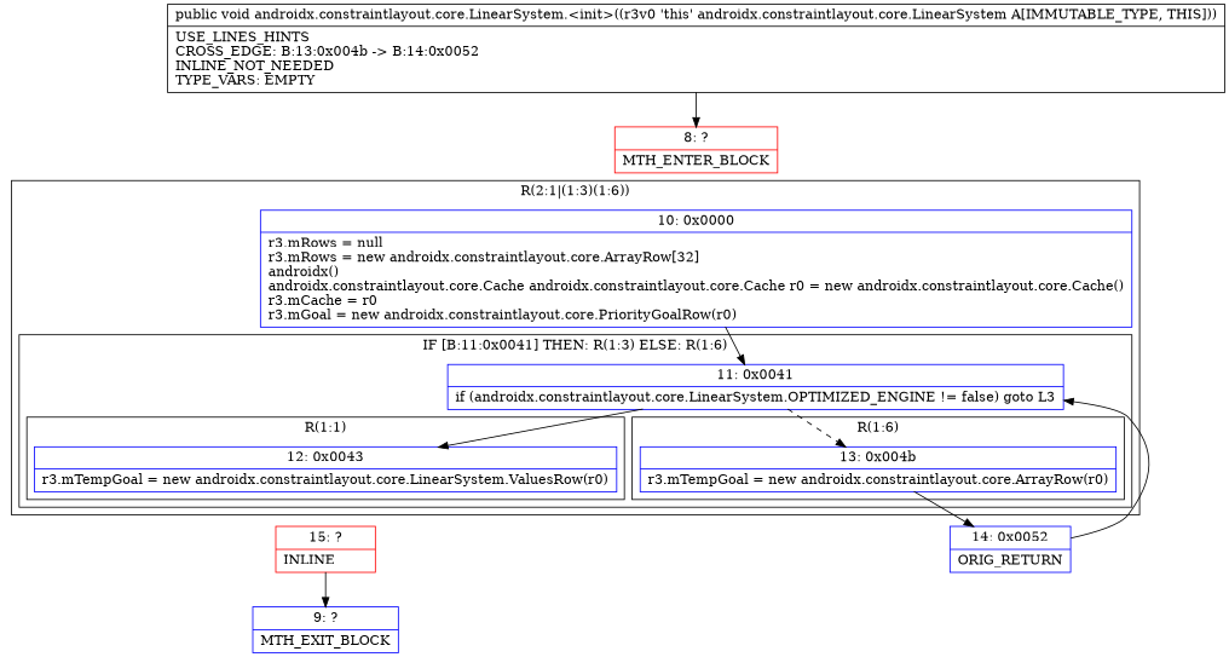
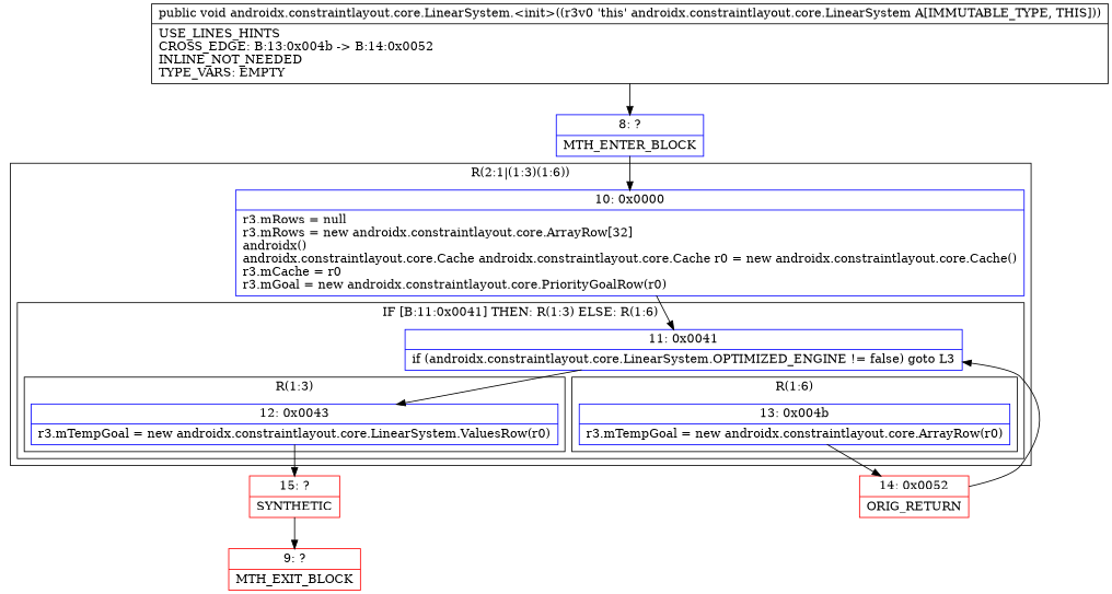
  digraph {
    node [color=blue shape=record]
    n1 [label="{12\:\ 0x0043|r3.mTempGoal = new androidx.constraintlayout.core.LinearSystem.ValuesRow(r0)\l}"]
    n2 [label="{13\:\ 0x004b|r3.mTempGoal = new androidx.constraintlayout.core.ArrayRow(r0)\l}"]
    n3 [label="{11\:\ 0x0041|if (androidx.constraintlayout.core.LinearSystem.OPTIMIZED_ENGINE != false) goto L3\l}"]
    n4 [label="{10\:\ 0x0000|r3.mRows = null\lr3.mRows = new androidx.constraintlayout.core.ArrayRow[32]\landroidx()\landroidx.constraintlayout.core.Cache androidx.constraintlayout.core.Cache r0 = new androidx.constraintlayout.core.Cache()\lr3.mCache = r0\lr3.mGoal = new androidx.constraintlayout.core.PriorityGoalRow(r0)\l}"]
-   n5 [color=red label="{15\:\ ?|INLINE\l}"]
-   n6 [label="{14\:\ 0x0052|ORIG_RETURN\l}"]
-   n7 [label="{9\:\ ?|MTH_EXIT_BLOCK\l}"]
-   n8 [color=red label="{8\:\ ?|MTH_ENTER_BLOCK\l}"]
+   n5 [color=red label="{15\:\ ?|SYNTHETIC\l}"]
+   n6 [color=red label="{14\:\ 0x0052|ORIG_RETURN\l}"]
+   n7 [color=red label="{9\:\ ?|MTH_EXIT_BLOCK\l}"]
+   n8 [label="{8\:\ ?|MTH_ENTER_BLOCK\l}"]
    n9 [label="{public void androidx.constraintlayout.core.LinearSystem.\<init\>((r3v0 'this' androidx.constraintlayout.core.LinearSystem A[IMMUTABLE_TYPE, THIS]))  | USE_LINES_HINTS\lCROSS_EDGE: B:13:0x004b \-\> B:14:0x0052\lINLINE_NOT_NEEDED\lTYPE_VARS: EMPTY\l}" color=""]
    subgraph cluster_1 {
      label="R(2:1|(1:3)(1:6))"
      n4
      subgraph cluster_2 {
        label="IF [B:11:0x0041] THEN: R(1:3) ELSE: R(1:6)"
        n3
        subgraph cluster_3 {
-         label="R(1:1)"
+         label="R(1:3)"
          n1
        }
        subgraph cluster_4 {
          label="R(1:6)"
          n2
        }
      }
    }
+   n1 -> n5
    n2 -> n6
    n3 -> n1
-   n3 -> n2 [style=dashed]
    n4 -> n3
    n5 -> n7
    n6 -> n3
+   n8 -> n4
    n9 -> n8
  }
